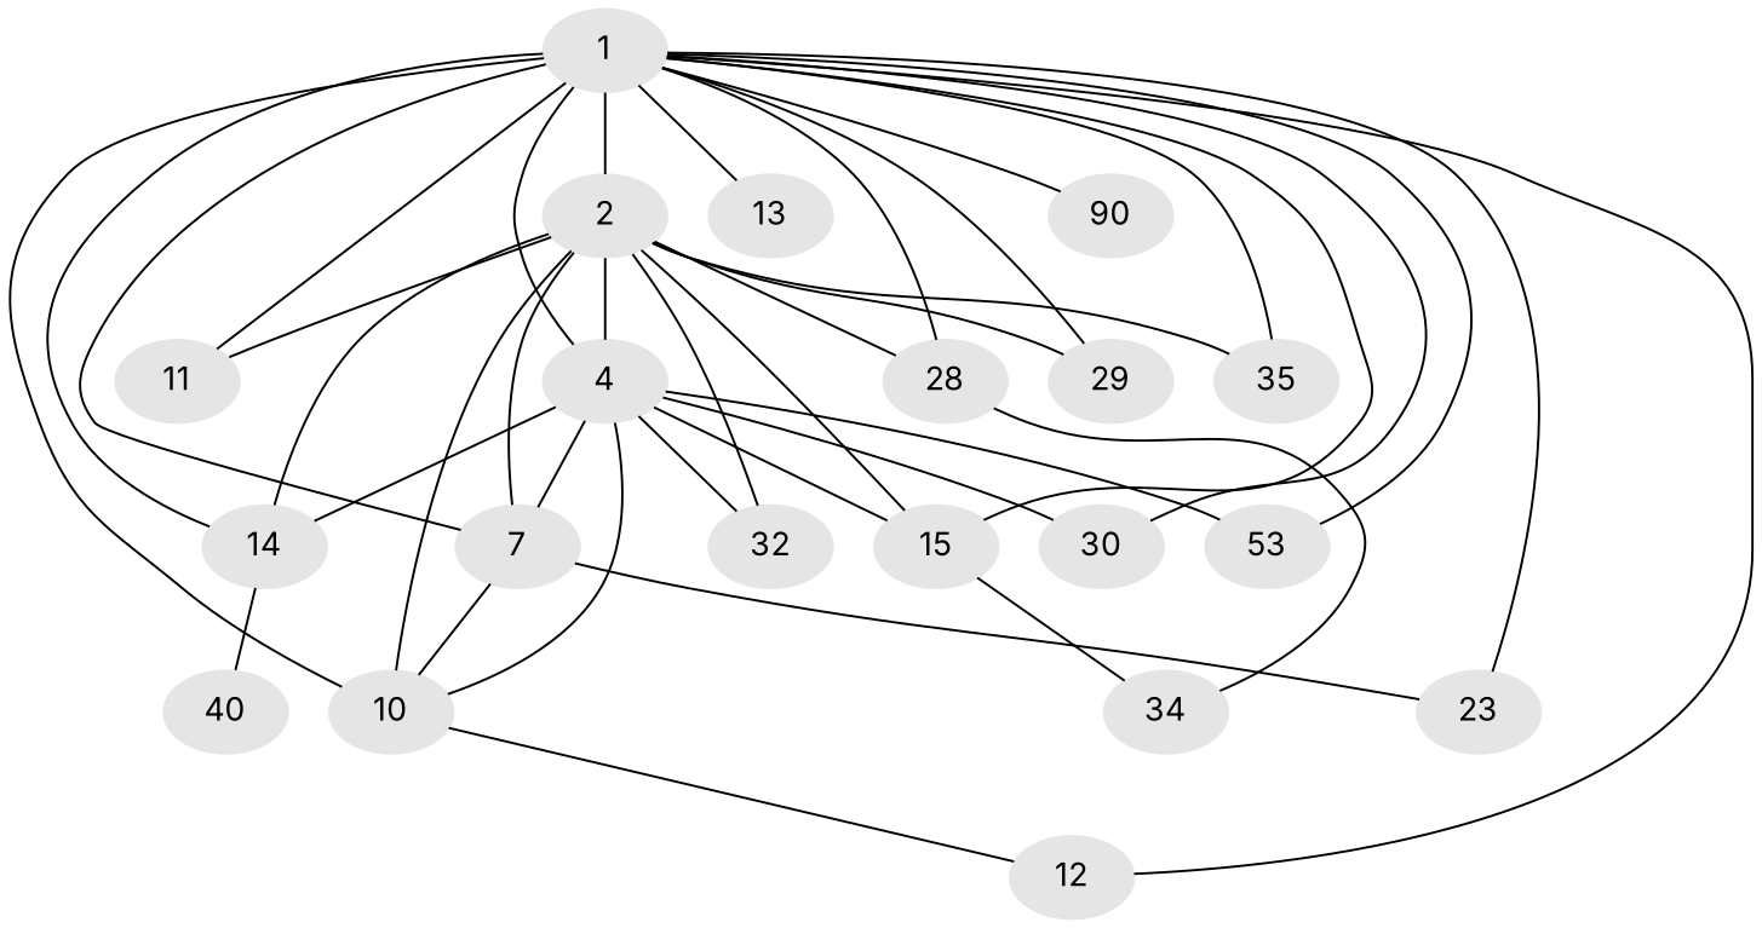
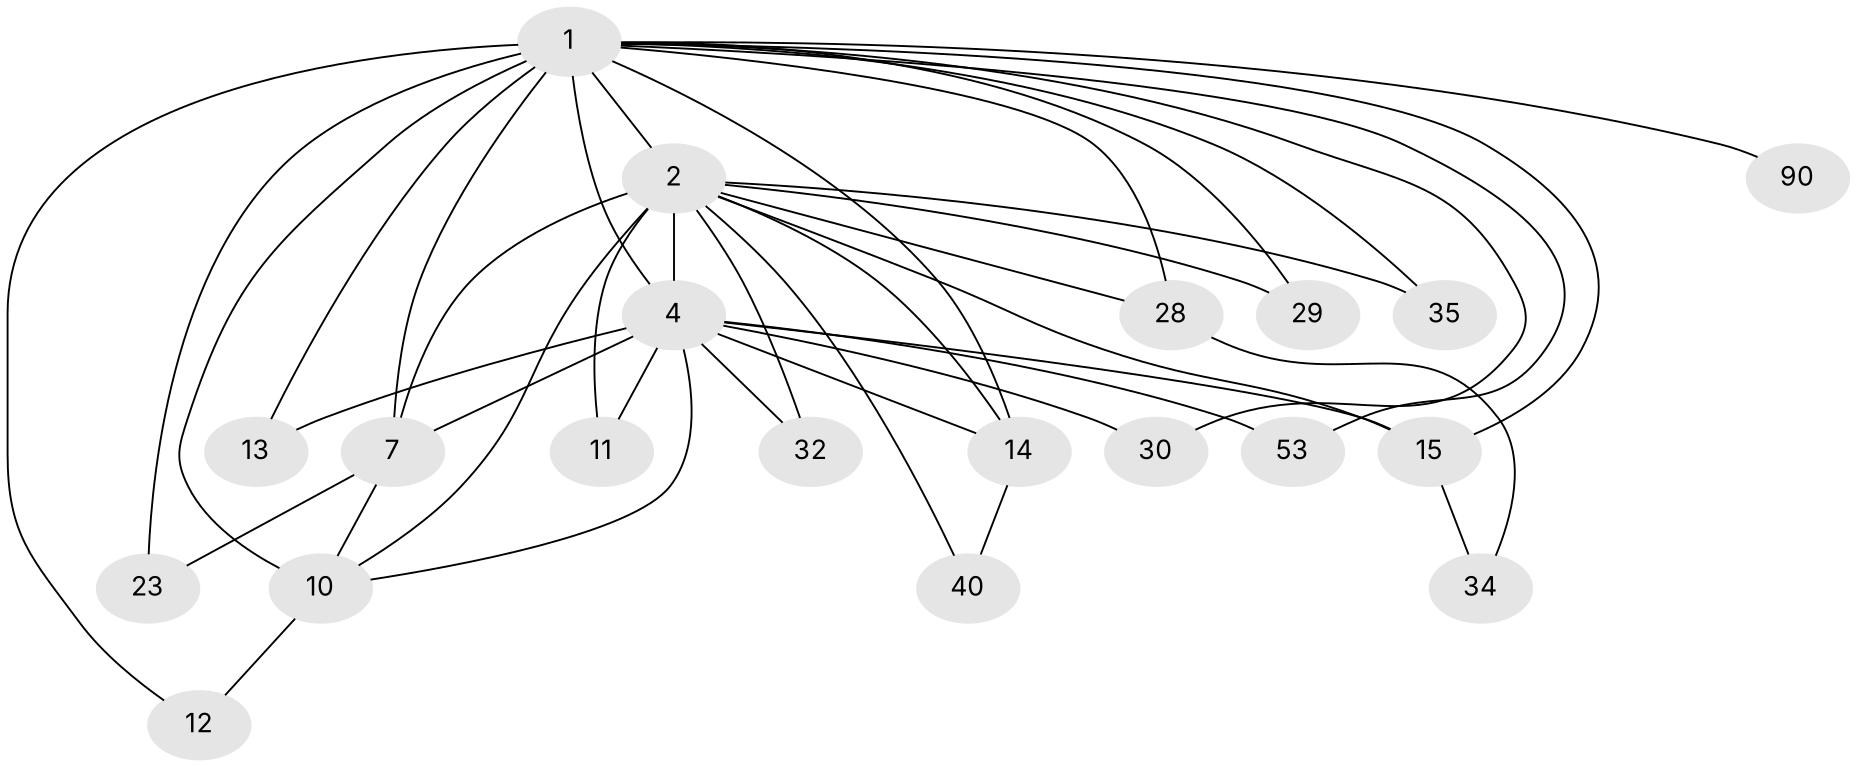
  graph {
    fontname=Inter
    node [color=gray90 fontname=Inter style=filled]
    edge [fontname=Inter]
    1 [super="+3"]
    2 [super="+47+45+5+27+22+18+31+21"]
    4 [super="+39+17+8"]
    7 [super="+16"]
    10
    11
    12
    13
    14 [super="+38"]
    15 [super="+26"]
    n11 [label=90]
    23
    28
    29 [super="+41+42"]
    30
    n16 [label=53]
    35
    32
    40
    34
    1 -- 2 [weight=12]
    1 -- 4 [weight=8]
    1 -- 7 [weight=7]
    1 -- 10 [weight=5]
-   1 -- 11
+   4 -- 11
    1 -- 12
    1 -- 13
    1 -- 14
    1 -- 15
    1 -- n11 [weight=2]
    1 -- 23
    1 -- 28
    1 -- 29
    1 -- 30
    1 -- n16
    1 -- 35
    2 -- 4 [weight=9]
    2 -- 7 [weight=3]
    2 -- 10 [weight=3]
    2 -- 11
    2 -- 14 [weight=3]
    2 -- 15
    2 -- 28
    2 -- 29 [weight=3]
    2 -- 35
    2 -- 32
+   2 -- 40
    4 -- 7 [weight=3]
    4 -- 10 [weight=2]
+   4 -- 13
    4 -- 14 [weight=4]
    4 -- 15
    4 -- 30
    4 -- n16
    4 -- 32 [weight=2]
    7 -- 10
    7 -- 23
    10 -- 12
    14 -- 40
    15 -- 34
    28 -- 34
  }
